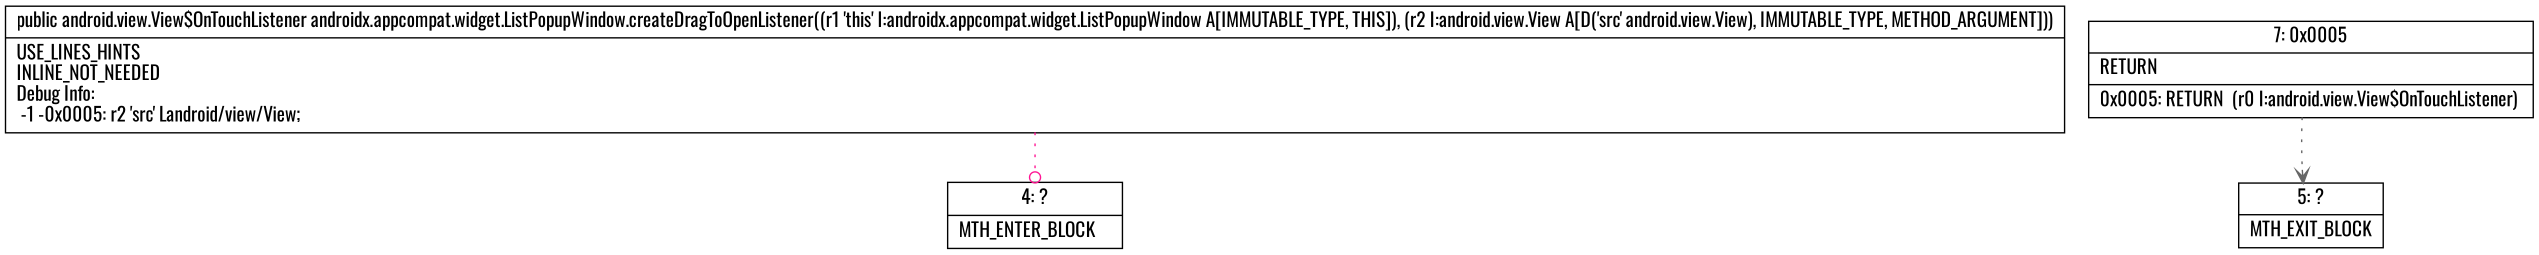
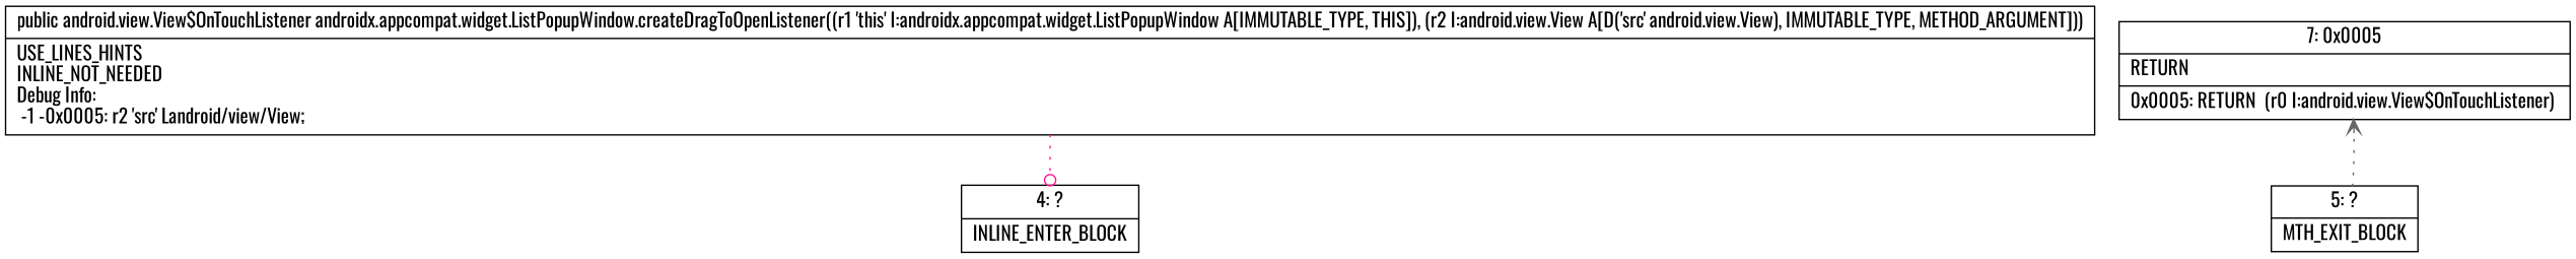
  digraph {
    fontname=Oswald
    node [fontname=Oswald shape=record]
    edge [fontname=Oswald style=dotted]
-   n1 [label="{4\:\ ?|MTH_ENTER_BLOCK\l}"]
+   n1 [label="{4\:\ ?|INLINE_ENTER_BLOCK\l}"]
    n2 [label="{7\:\ 0x0005|RETURN\l|0x0005: RETURN  (r0 I:android.view.View$OnTouchListener) \l}"]
    n3 [label="{5\:\ ?|MTH_EXIT_BLOCK\l}"]
    n4 [label="{public android.view.View$OnTouchListener androidx.appcompat.widget.ListPopupWindow.createDragToOpenListener((r1 'this' I:androidx.appcompat.widget.ListPopupWindow A[IMMUTABLE_TYPE, THIS]), (r2 I:android.view.View A[D('src' android.view.View), IMMUTABLE_TYPE, METHOD_ARGUMENT]))  | USE_LINES_HINTS\lINLINE_NOT_NEEDED\lDebug Info:\l  \-1 \-0x0005: r2 'src' Landroid\/view\/View;\l}"]
-   n2 -> n3 [arrowhead=vee color=gray40]
+   n3 -> n2 [arrowhead=vee color=gray40]
    n4 -> n1 [arrowhead=odot color=deeppink]
  }
